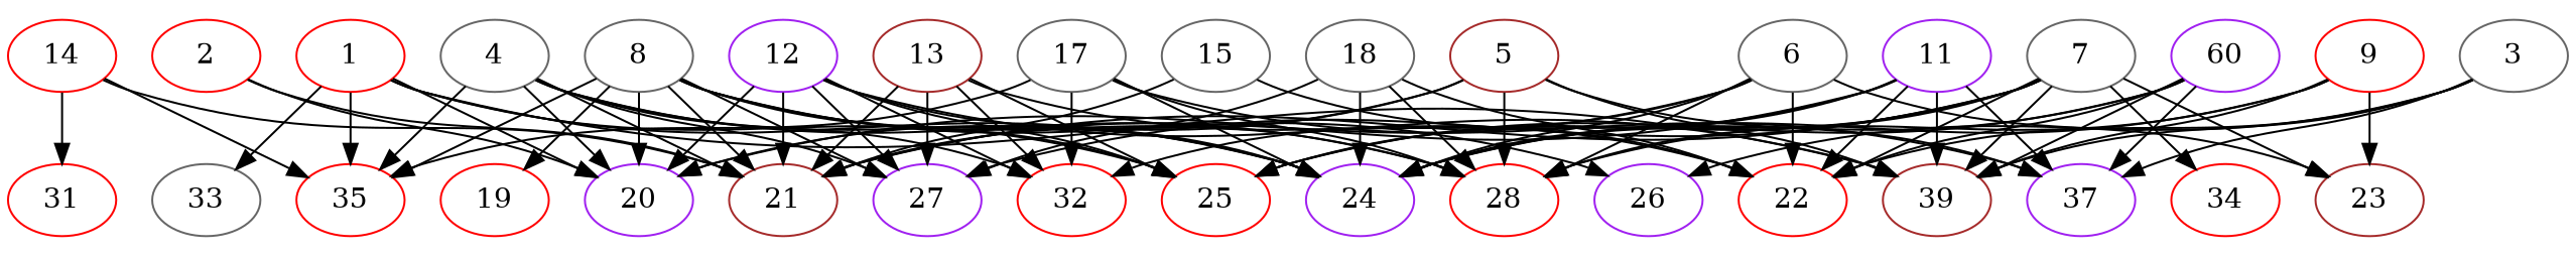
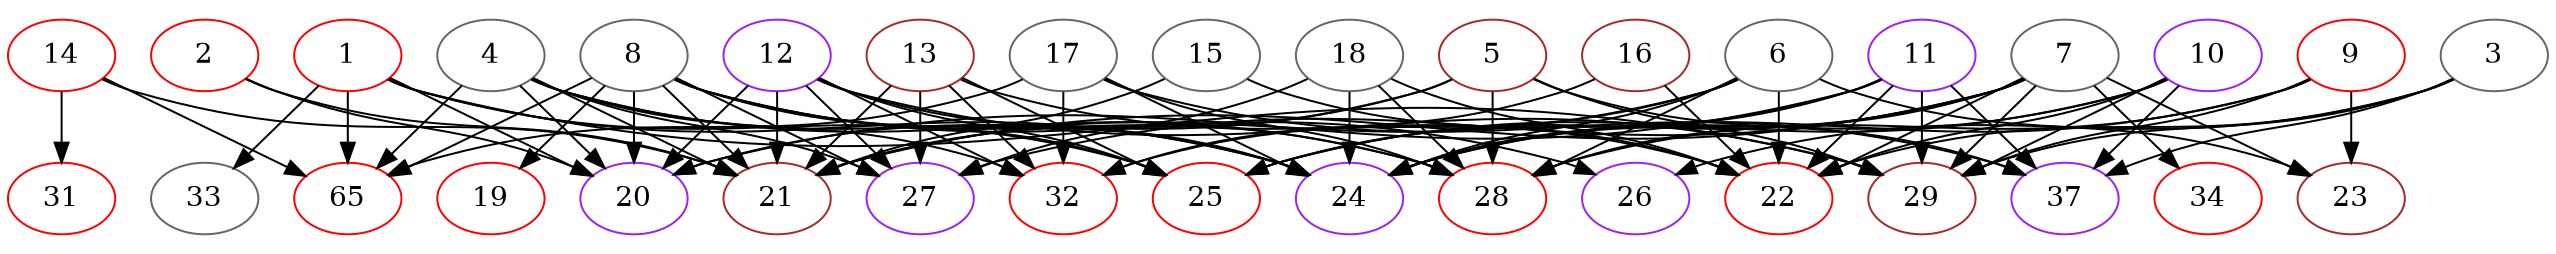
  digraph {
    node [alpha=0.18 color=red]
    1 [alpha=0.09 expect_size=14050304]
    20 [alpha=0.09 color=purple expect_size=12005376]
    24 [alpha=0.15 color=purple expect_size=45516800]
    25 [expect_size=41048064]
-   29 [alpha=0.04 color=brown expect_size=16283648 label=39]
+   29 [alpha=0.04 color=brown expect_size=16283648]
    33 [alpha=0.02 color=gray40 expect_size=26884096]
-   35 [alpha=0.11 expect_size=31218688]
+   35 [alpha=0.11 expect_size=31218688 label=65]
    2 [alpha=0.20 expect_size=48778240]
    21 [alpha=0.02 color=brown expect_size=11956224]
    3 [alpha=0.06 color=gray40 expect_size=5419008]
    22 [alpha=0.15 expect_size=28643328]
    26 [alpha=0.19 color=purple expect_size=37454848]
    n13 [alpha=0.12 color=purple expect_size=13375488 label=37]
    4 [alpha=0.13 color=gray40 expect_size=43042816]
    27 [alpha=0.13 color=purple expect_size=39357440]
    28 [alpha=0.02 expect_size=46842880]
    32 [alpha=0.17 expect_size=39689216]
    5 [alpha=0.14 color=brown expect_size=40756224]
    6 [color=gray40 expect_size=46254080]
    23 [alpha=0.07 color=brown expect_size=22306816]
    7 [alpha=0.17 color=gray40 expect_size=36894720]
    34 [alpha=0.02 expect_size=42917888]
    8 [alpha=0.09 color=gray40 expect_size=40010752]
    19 [alpha=0.19 expect_size=18424832]
    9 [alpha=0.17 expect_size=37560320]
-   10 [alpha=0.20 color=purple expect_size=17920000 label=60]
+   10 [alpha=0.20 color=purple expect_size=17920000]
    11 [alpha=0.07 color=purple expect_size=52063232]
    12 [alpha=0.17 color=purple expect_size=26173440]
    13 [alpha=0.10 color=brown expect_size=25835520]
    14 [expect_size=40477696]
    31 [alpha=0.00 expect_size=33969152]
    15 [color=gray40 expect_size=24842240]
+   16 [alpha=0.01 color=brown expect_size=10192896]
    17 [alpha=0.03 color=gray40 expect_size=51502080]
    18 [alpha=0.07 color=gray40 expect_size=44155904]
    1 -> 20
    1 -> 24
    1 -> 25
    1 -> 29
    1 -> 33
    1 -> 35
    2 -> 20
    2 -> 21
    3 -> 29
    3 -> 22
    3 -> 26
    3 -> n13
    4 -> 20
    4 -> 24
    4 -> 35
    4 -> 21
    4 -> 27
    4 -> 28
    4 -> 32
    5 -> 20
    5 -> 29
    5 -> 21
    5 -> n13
    5 -> 28
    6 -> 24
    6 -> 21
    6 -> 22
    6 -> 28
    6 -> 32
    6 -> 23
    7 -> 24
    7 -> 25
    7 -> 29
    7 -> 21
    7 -> 22
    7 -> 27
    7 -> 28
    7 -> 23
    7 -> 34
    8 -> 20
    8 -> 24
    8 -> 25
    8 -> 35
    8 -> 21
    8 -> 26
    8 -> 27
    8 -> 28
    8 -> 19
    9 -> 24
    9 -> 29
    9 -> 28
    9 -> 23
    10 -> 24
    10 -> 25
    10 -> 29
    10 -> 22
    10 -> n13
    11 -> 20
    11 -> 24
    11 -> 25
    11 -> 29
    11 -> 22
    11 -> n13
    12 -> 20
    12 -> 24
    12 -> 25
    12 -> 29
    12 -> 21
    12 -> 27
    12 -> 32
    13 -> 25
    13 -> 21
    13 -> 22
    13 -> 27
    13 -> 32
    14 -> 35
    14 -> 21
    14 -> 31
    15 -> 21
    15 -> 22
+   16 -> 22
+   16 -> 32
    17 -> 24
    17 -> 35
    17 -> n13
    17 -> 28
    17 -> 32
    18 -> 24
    18 -> 22
    18 -> 27
    18 -> 28
  }
